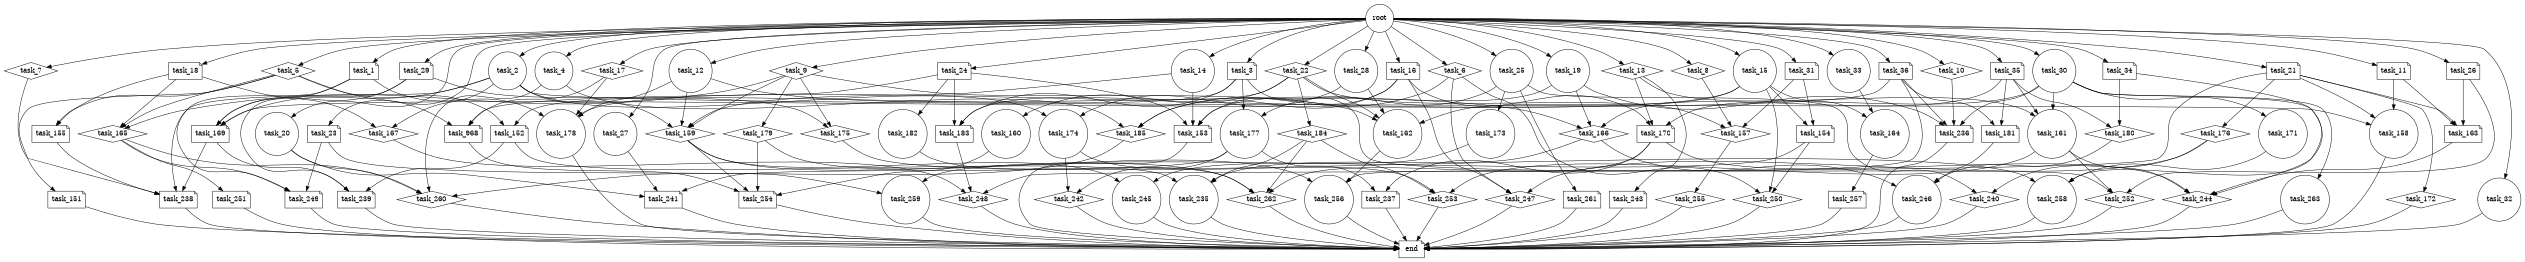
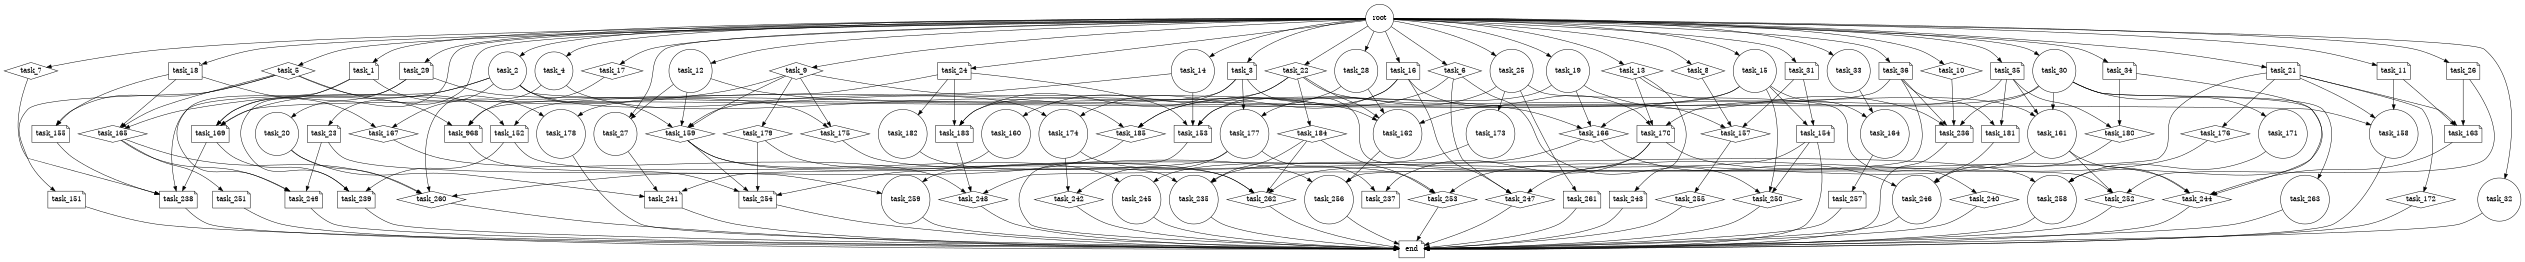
  digraph {
    node [shape=note]
    root [shape=circle]
    task_1
    task_2 [shape=circle]
    task_3
    task_4 [shape=circle]
    task_5 [shape=diamond]
    task_6 [shape=diamond]
    task_7 [shape=diamond]
    task_8 [shape=diamond]
    task_9 [shape=diamond]
    task_10 [shape=diamond]
    task_11
    task_12 [shape=circle]
    task_13 [shape=diamond]
    task_14 [shape=circle]
    task_15 [shape=circle]
    task_16
    task_17 [shape=diamond]
    task_18
    task_19 [shape=circle]
    task_20 [shape=circle]
    task_21
    task_22 [shape=diamond]
    task_23
    task_24
    task_25 [shape=circle]
    task_26
    task_27 [shape=circle]
    task_28 [shape=circle]
    task_29
    task_30 [shape=circle]
    task_31
    task_32 [shape=circle]
    task_33 [shape=circle]
    task_34
    task_35
    task_36
    task_169
    task_178 [shape=circle]
    task_249
    task_158 [shape=circle]
    task_159 [shape=diamond]
    task_167 [shape=diamond]
    task_174 [shape=circle]
    task_238
    task_152
    task_177 [shape=circle]
    task_183
    task_252 [shape=diamond]
    task_185 [shape=diamond]
    task_260 [shape=diamond]
    task_151
    task_155
    task_165 [shape=diamond]
    n55 [label=task_968]
    task_247 [shape=diamond]
    task_250 [shape=diamond]
    task_157 [shape=diamond]
    task_162 [shape=circle]
    task_175 [shape=diamond]
    task_179 [shape=diamond]
    task_236
    task_163
    task_166 [shape=diamond]
    task_161 [shape=circle]
    task_170
    task_243
    task_153
    task_154
    task_164 [shape=circle]
    task_241
    task_172 [shape=diamond]
    task_176 [shape=diamond]
    task_248 [shape=diamond]
    task_160 [shape=circle]
    task_184 [shape=diamond]
    task_259 [shape=circle]
    task_182 [shape=circle]
    task_173 [shape=circle]
    task_240 [shape=diamond]
    task_261
    task_239
    task_171 [shape=circle]
    task_244 [shape=diamond]
    task_263 [shape=circle]
    end
    task_180 [shape=diamond]
    task_258 [shape=circle]
    task_181
    task_256 [shape=circle]
    task_245 [shape=circle]
    task_254
    task_262 [shape=diamond]
    task_253 [shape=diamond]
    task_242 [shape=diamond]
    task_235 [shape=circle]
    task_237
    task_251
    task_255 [shape=diamond]
    task_246 [shape=circle]
    task_257
    root -> task_1
    root -> task_2
    root -> task_3
    root -> task_4
    root -> task_5
    root -> task_6
    root -> task_7
    root -> task_8
    root -> task_9
    root -> task_10
    root -> task_11
    root -> task_12
    root -> task_13
    root -> task_14
    root -> task_15
    root -> task_16
    root -> task_17
    root -> task_18
    root -> task_19
    root -> task_20
    root -> task_21
    root -> task_22
    root -> task_23
    root -> task_24
    root -> task_25
    root -> task_26
    root -> task_27
    root -> task_28
    root -> task_29
    root -> task_30
    root -> task_31
    root -> task_32
    root -> task_33
    root -> task_34
    root -> task_35
    root -> task_36
    task_1 -> task_169
    task_1 -> task_178
    task_1 -> task_249
    task_2 -> task_169
    task_2 -> task_158
    task_2 -> task_159
    task_2 -> task_167
    task_2 -> task_174
    task_2 -> task_238
    task_3 -> task_152
    task_3 -> task_177
    task_3 -> task_183
    task_3 -> task_252
    task_4 -> task_185
    task_4 -> task_260
    task_5 -> task_152
    task_5 -> task_151
    task_5 -> task_155
    task_5 -> task_165
    task_5 -> n55
    task_6 -> task_185
    task_6 -> task_247
    task_6 -> task_250
    task_7 -> task_238
    task_8 -> task_157
    task_9 -> task_159
    task_9 -> task_165
    task_9 -> task_162
    task_9 -> task_175
    task_9 -> task_179
    task_10 -> task_236
    task_11 -> task_158
    task_11 -> task_163
-   task_12 -> task_178
+   task_12 -> task_27
    task_12 -> task_159
    task_12 -> task_166
    task_13 -> task_161
    task_13 -> task_170
    task_13 -> task_243
    task_14 -> task_159
    task_14 -> task_153
    task_15 -> task_178
    task_15 -> task_250
    task_15 -> task_162
    task_15 -> task_154
    task_15 -> task_164
    task_16 -> task_185
    task_16 -> task_247
    task_16 -> task_170
    task_16 -> task_153
-   task_17 -> task_178
    task_17 -> n55
    task_18 -> task_167
    task_18 -> task_155
    task_18 -> task_165
    task_19 -> task_236
    task_19 -> task_166
    task_19 -> task_153
    task_20 -> task_260
    task_20 -> task_241
    task_21 -> task_158
    task_21 -> task_163
    task_21 -> task_172
    task_21 -> task_176
    task_21 -> task_248
    task_22 -> task_183
    task_22 -> task_157
    task_22 -> task_162
    task_22 -> task_160
    task_22 -> task_184
    task_23 -> task_249
    task_23 -> task_259
    task_24 -> task_183
    task_24 -> n55
    task_24 -> task_153
    task_24 -> task_182
    task_25 -> task_177
    task_25 -> task_173
    task_25 -> task_240
    task_25 -> task_261
    task_26 -> task_252
    task_26 -> task_163
    task_27 -> task_241
    task_28 -> task_174
    task_28 -> task_162
    task_29 -> task_169
    task_29 -> task_175
    task_29 -> task_239
    task_30 -> task_236
    task_30 -> task_161
    task_30 -> task_170
    task_30 -> task_171
    task_30 -> task_244
    task_30 -> task_263
    task_31 -> task_157
    task_31 -> task_154
    task_32 -> end
    task_33 -> task_164
    task_34 -> task_180
    task_34 -> task_258
    task_35 -> task_166
    task_35 -> task_161
    task_35 -> task_180
    task_35 -> task_181
    task_36 -> task_169
    task_36 -> task_236
    task_36 -> task_181
    task_36 -> task_256
    task_169 -> task_238
    task_169 -> task_239
    task_178 -> end
    task_249 -> end
    task_158 -> end
    task_159 -> task_245
    task_159 -> task_254
    task_159 -> task_262
    task_167 -> task_248
    task_174 -> task_253
    task_174 -> task_242
    task_238 -> end
    task_152 -> task_239
    task_152 -> task_235
    task_177 -> task_241
    task_177 -> task_242
    task_177 -> task_237
    task_183 -> task_248
    task_252 -> end
    task_185 -> task_260
    task_260 -> end
    task_151 -> end
    task_155 -> task_238
    task_165 -> task_249
    task_165 -> task_260
    task_165 -> task_251
    n55 -> task_254
    task_247 -> end
    task_250 -> end
    task_157 -> task_255
    task_162 -> task_256
    task_175 -> task_258
    task_179 -> task_256
    task_179 -> task_254
    task_236 -> end
    task_163 -> task_244
    task_166 -> task_235
    task_166 -> task_246
    task_161 -> task_252
    task_161 -> task_244
    task_161 -> task_253
    task_170 -> task_244
    task_170 -> task_262
    task_170 -> task_237
    task_243 -> end
    task_153 -> end
    task_154 -> task_250
    task_154 -> task_259
    task_164 -> task_257
    task_241 -> end
    task_172 -> end
    task_176 -> task_247
-   task_176 -> task_240
    task_248 -> end
    task_160 -> task_254
    task_184 -> task_262
    task_184 -> task_253
    task_184 -> task_235
    task_259 -> end
    task_182 -> task_262
    task_173 -> task_245
    task_240 -> end
    task_261 -> end
    task_239 -> end
    task_171 -> task_258
    task_244 -> end
    task_263 -> end
    task_180 -> task_246
    task_258 -> end
    task_181 -> task_246
    task_256 -> end
    task_245 -> end
    task_254 -> end
    task_262 -> end
    task_253 -> end
    task_242 -> end
    task_235 -> end
-   task_237 -> end
+   task_154 -> end
    task_251 -> end
    task_255 -> end
    task_246 -> end
    task_257 -> end
  }
